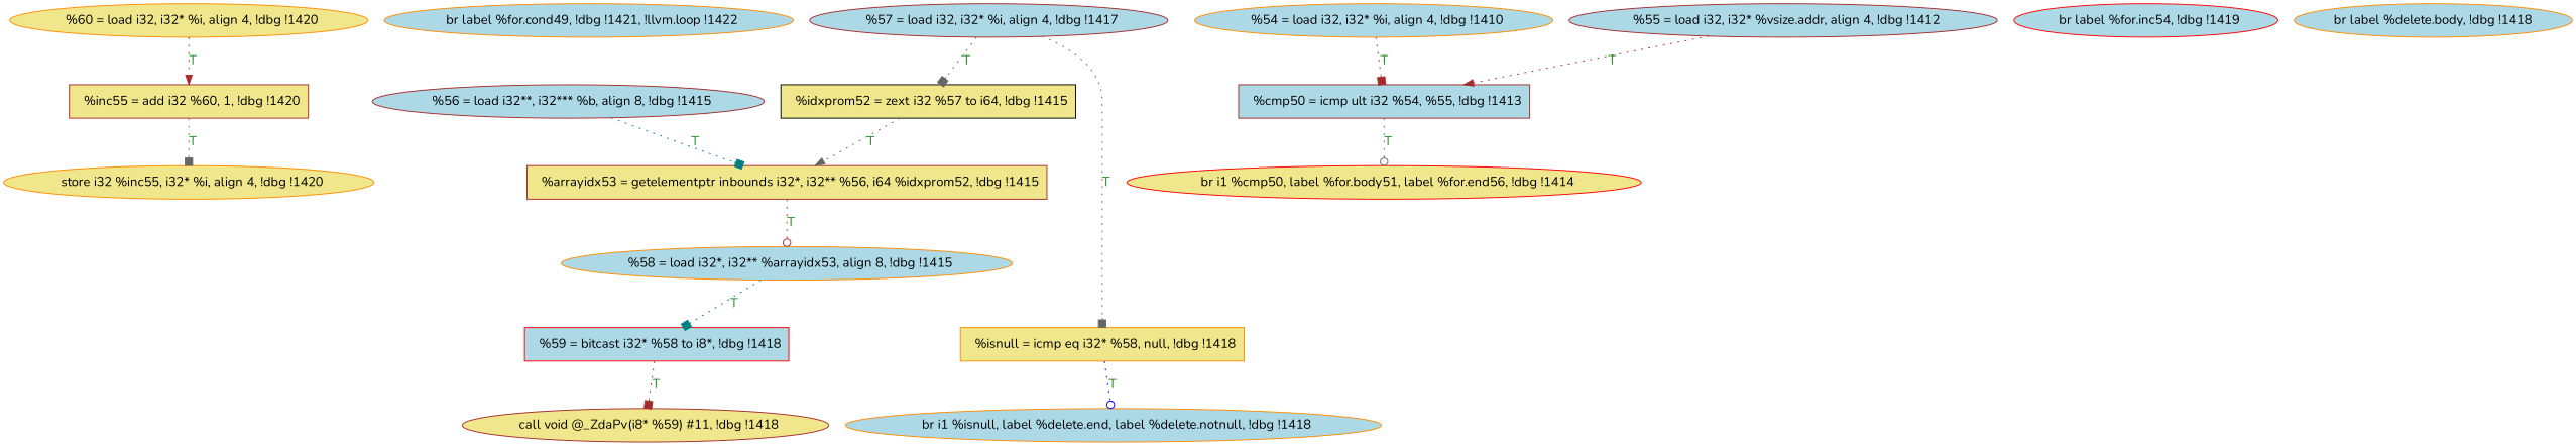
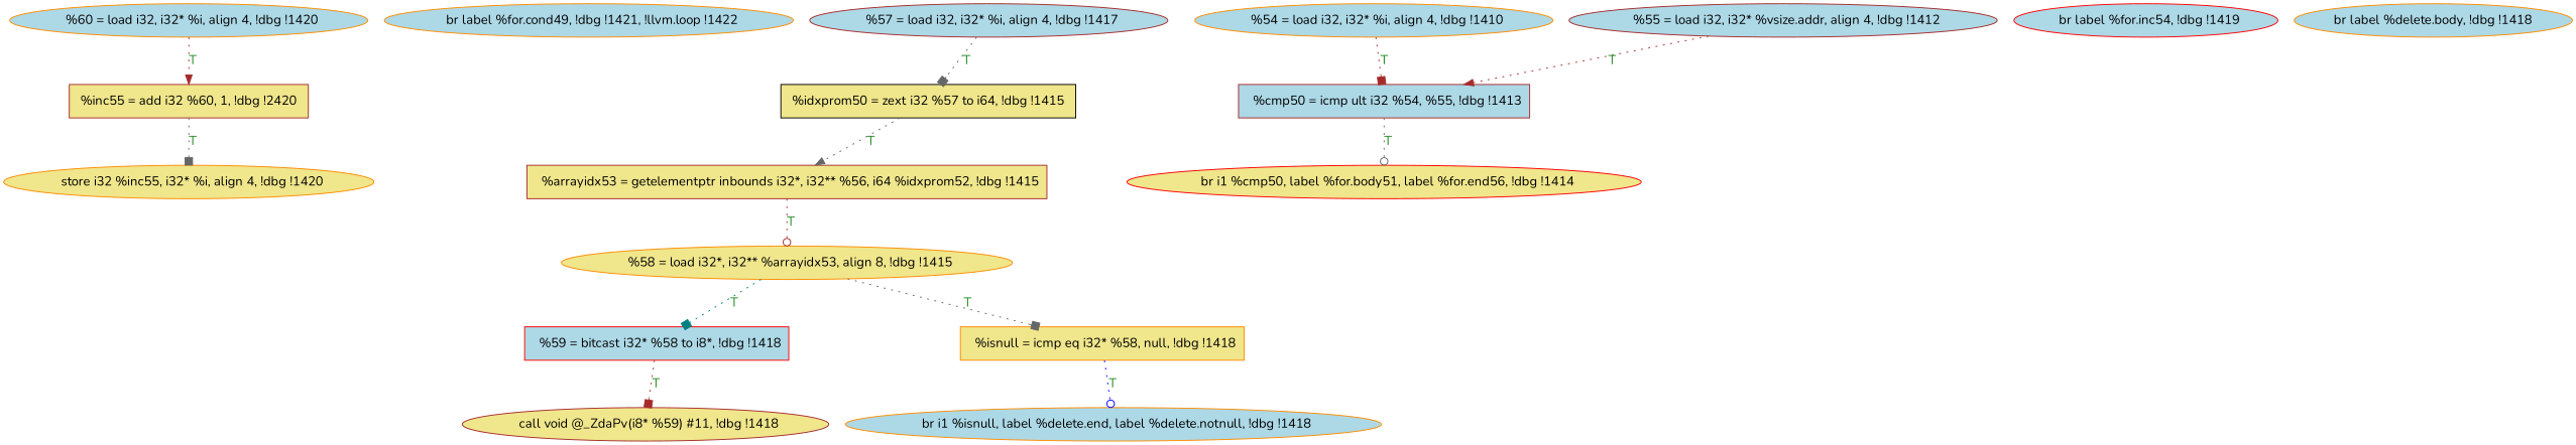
  digraph {
    fontname=Nunito
    node [color=darkorange fillcolor=lightblue fontname=Nunito shape=ellipse style=filled]
    edge [arrowhead=box color=brown fontcolor=forestgreen fontname=Nunito style=dotted]
-   n1 [fillcolor=khaki label="  %60 = load i32, i32* %i, align 4, !dbg !1420"]
-   n2 [color=brown fillcolor=khaki label="  %inc55 = add i32 %60, 1, !dbg !1420" shape=rectangle]
+   n1 [label="  %60 = load i32, i32* %i, align 4, !dbg !1420"]
+   n2 [color=brown fillcolor=khaki label="%inc55 = add i32 %60, 1, !dbg !2420" shape=rectangle]
    n3 [fillcolor=khaki label="  store i32 %inc55, i32* %i, align 4, !dbg !1420"]
    n4 [label="  br label %for.cond49, !dbg !1421, !llvm.loop !1422"]
-   n5 [color=brown label="  %56 = load i32**, i32*** %b, align 8, !dbg !1415"]
    n6 [color=brown fillcolor=khaki label="  %arrayidx53 = getelementptr inbounds i32*, i32** %56, i64 %idxprom52, !dbg !1415" shape=rectangle]
-   n7 [label="  %58 = load i32*, i32** %arrayidx53, align 8, !dbg !1415"]
+   n7 [fillcolor=khaki label="  %58 = load i32*, i32** %arrayidx53, align 8, !dbg !1415"]
    n8 [color=red fillcolor=khaki label="  br i1 %cmp50, label %for.body51, label %for.end56, !dbg !1414"]
    n9 [color=red label="  br label %for.inc54, !dbg !1419"]
    n10 [label="br label %delete.body, !dbg !1418"]
    n11 [label="  br i1 %isnull, label %delete.end, label %delete.notnull, !dbg !1418"]
    n12 [label="  %54 = load i32, i32* %i, align 4, !dbg !1410"]
    n13 [color=brown label="  %cmp50 = icmp ult i32 %54, %55, !dbg !1413" shape=rectangle]
-   n14 [color=black fillcolor=khaki label="  %idxprom52 = zext i32 %57 to i64, !dbg !1415" shape=rectangle]
+   n14 [color=black fillcolor=khaki label="%idxprom50 = zext i32 %57 to i64, !dbg !1415" shape=rectangle]
    n15 [fillcolor=khaki label="  %isnull = icmp eq i32* %58, null, !dbg !1418" shape=rectangle]
    n16 [color=red label="  %59 = bitcast i32* %58 to i8*, !dbg !1418" shape=rectangle]
    n17 [color=brown fillcolor=khaki label="  call void @_ZdaPv(i8* %59) #11, !dbg !1418"]
    n18 [color=brown label="  %57 = load i32, i32* %i, align 4, !dbg !1417"]
    n19 [color=brown label="  %55 = load i32, i32* %vsize.addr, align 4, !dbg !1412"]
    n1 -> n2 [arrowhead=normal label=T]
    n2 -> n3 [color=gray40 label=T]
-   n5 -> n6 [color=teal label=T]
    n6 -> n7 [arrowhead=odot label=T]
-   n18 -> n15 [color=gray40 label=T]
+   n7 -> n15 [color=gray40 label=T]
    n7 -> n16 [color=teal label=T]
    n12 -> n13 [label=T]
    n13 -> n8 [arrowhead=odot color=gray40 label=T]
    n14 -> n6 [arrowhead=normal color=gray40 label=T]
    n15 -> n11 [arrowhead=odot color=blue label=T]
    n16 -> n17 [label=T]
    n18 -> n14 [color=gray40 label=T]
    n19 -> n13 [arrowhead=normal label=T]
  }
